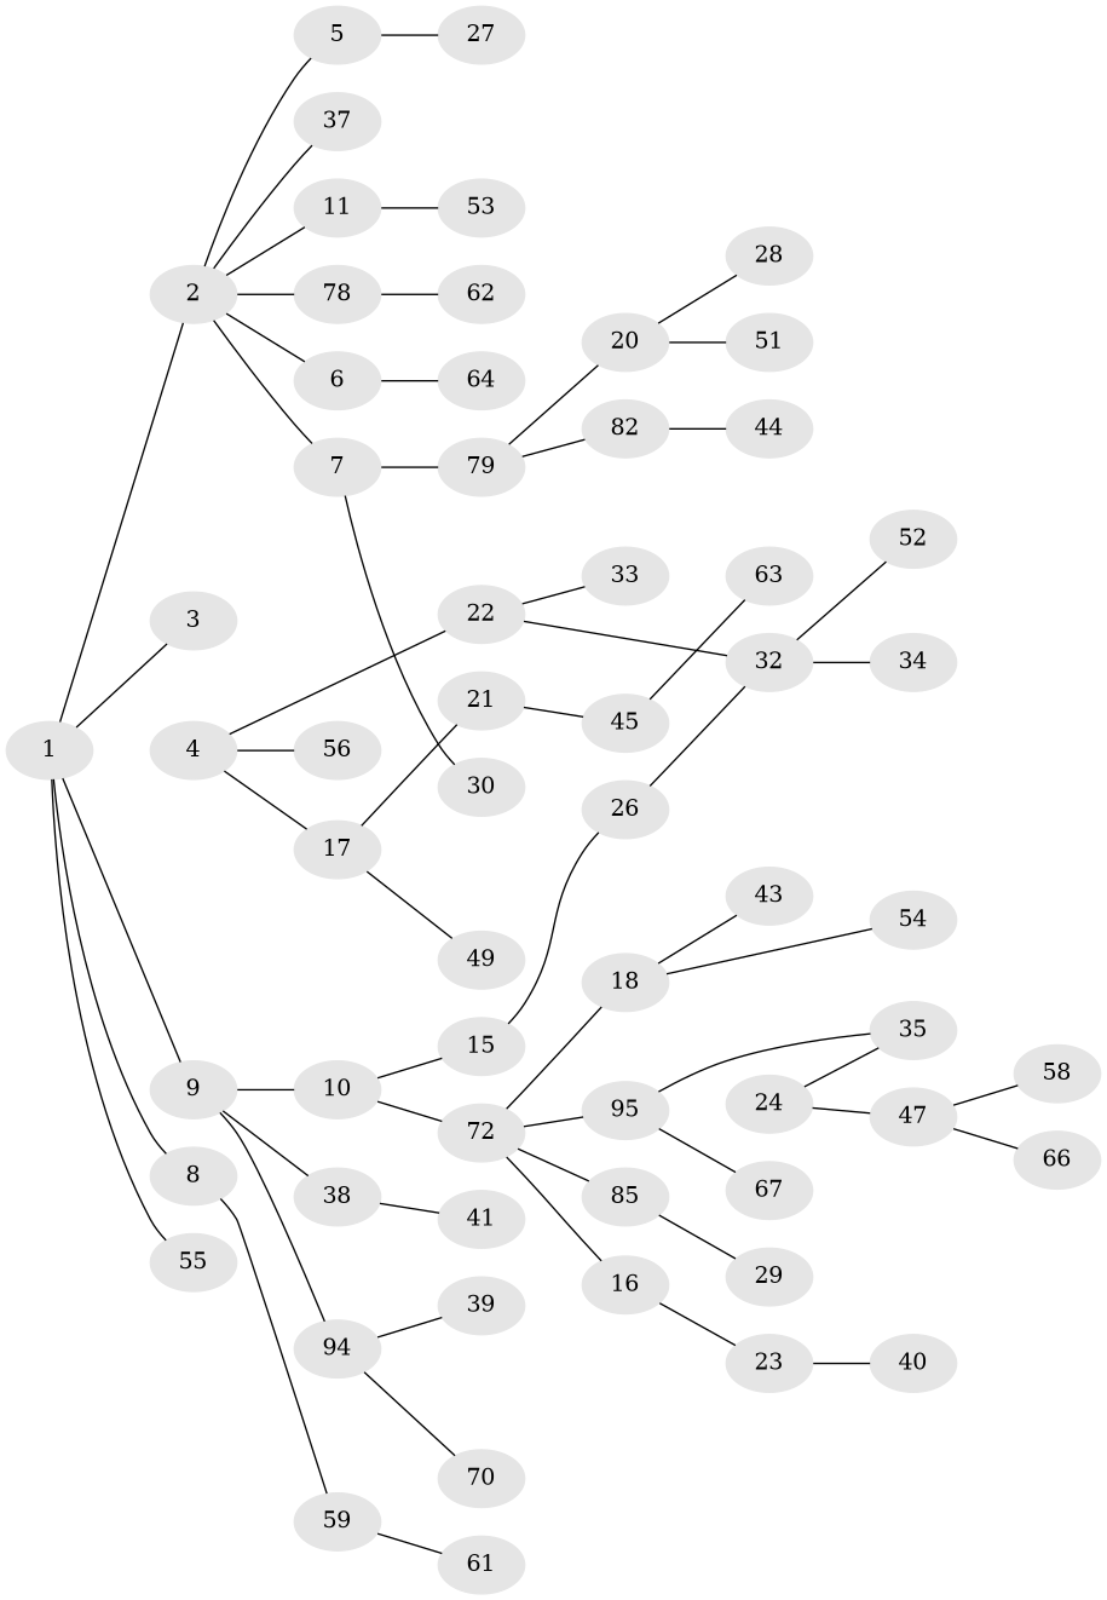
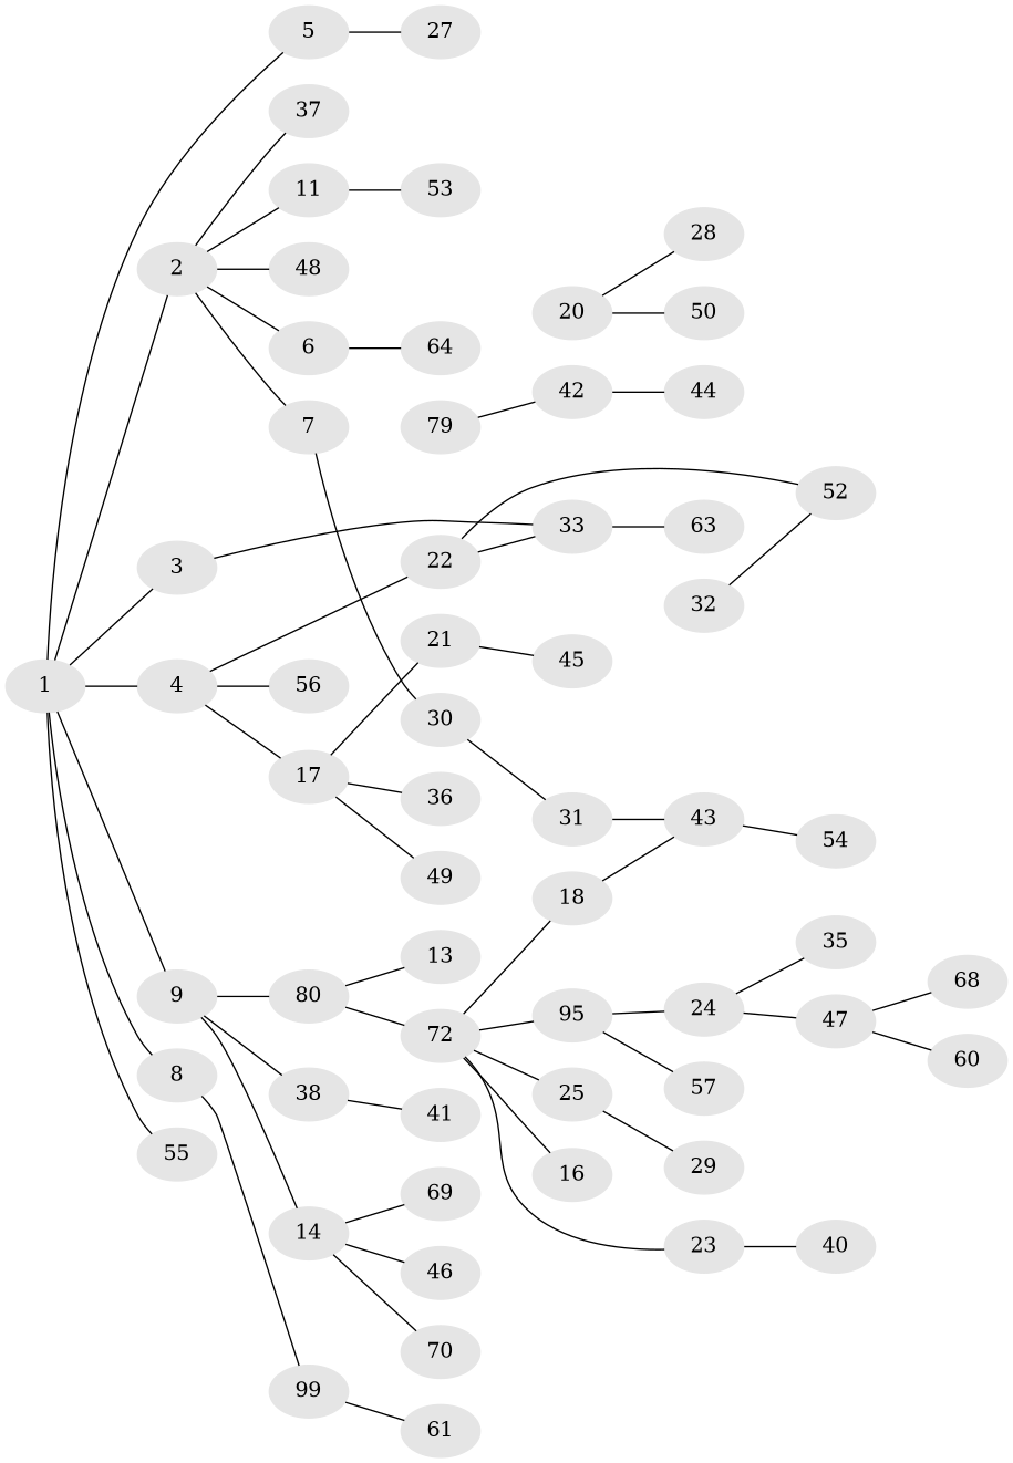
  graph {
    rankdir=LR
    node [color=gray90 style=filled]
    1
    2
    3
    4
    5
    8
    9
    55
    6
    7
    11
    37
-   48 [label=78]
+   48
    33
    17
    22
    56
    27
-   59
-   10
-   14 [label=94]
+   59 [label=99]
+   10 [label=80]
+   14
    38
    64
    n24 [label=79]
    30
    53
-   62
    21
+   36
    49
    32
    20
-   42 [label=82]
+   42
+   31
    61
    n36 [label=72]
-   13 [label=15]
-   39
+   13
+   39 [label=69]
+   46
    n40 [label=70]
    41
    n42 [label=95]
    16
    18
-   25 [label=85]
-   26
+   25
    24
-   57 [label=67]
+   57
    23
    43
    29
    35
    47
    40
    45
    54
    28
-   51
+   51 [label=50]
    44
    63
-   34
    52
-   58
-   60 [label=66]
+   58 [label=68]
+   60
    1 -- 2
    1 -- 3
-   2 -- 5
+   1 -- 4
+   1 -- 5
    1 -- 8
    1 -- 9
    1 -- 55
    2 -- 6
    2 -- 7
    2 -- 11
    2 -- 37
    2 -- 48
+   3 -- 33
    4 -- 17
    4 -- 22
    4 -- 56
    5 -- 27
    8 -- 59
    9 -- 10
    9 -- 14
    9 -- 38
    6 -- 64
-   7 -- n24
    7 -- 30
    11 -- 53
-   48 -- 62
    17 -- 21
+   17 -- 36
    17 -- 49
    22 -- 33
-   22 -- 32
+   22 -- 52
    59 -- 61
    10 -- n36
    10 -- 13
    14 -- 39
+   14 -- 46
    14 -- n40
    38 -- 41
-   n24 -- 20
    n24 -- 42
+   30 -- 31
    21 -- 45
-   32 -- 34
    32 -- 52
    20 -- 28
    20 -- 51
    42 -- 44
+   31 -- 43
    n36 -- n42
    n36 -- 16
    n36 -- 18
    n36 -- 25
-   13 -- 26
-   n42 -- 35
+   n42 -- 24
    n42 -- 57
-   16 -- 23
+   n36 -- 23
    18 -- 43
    25 -- 29
-   26 -- 32
    24 -- 35
    24 -- 47
    23 -- 40
-   18 -- 54
+   43 -- 54
    47 -- 58
    47 -- 60
-   45 -- 63
+   33 -- 63
  }
